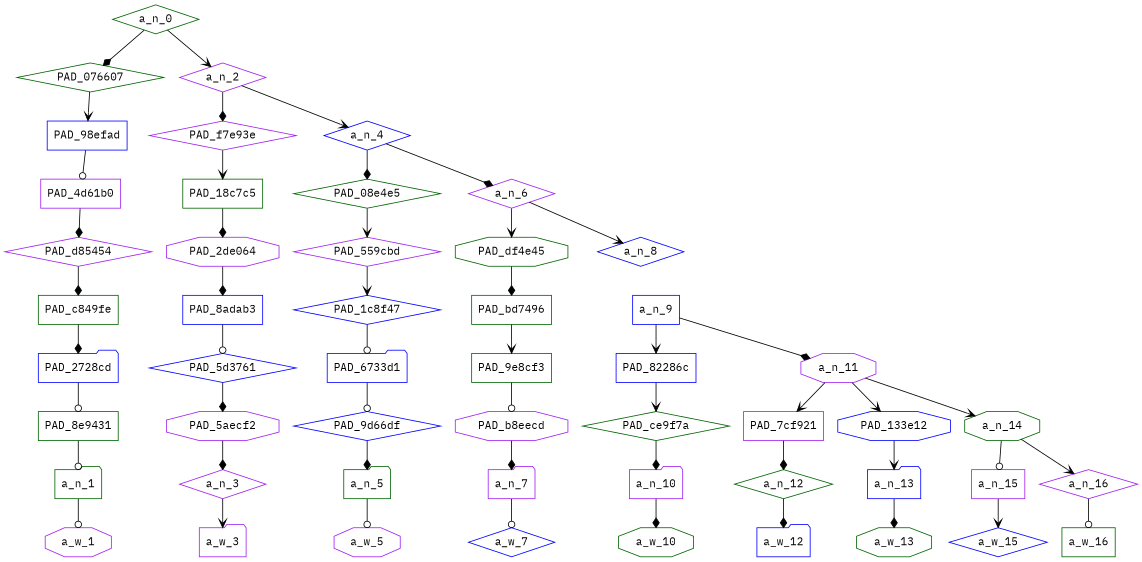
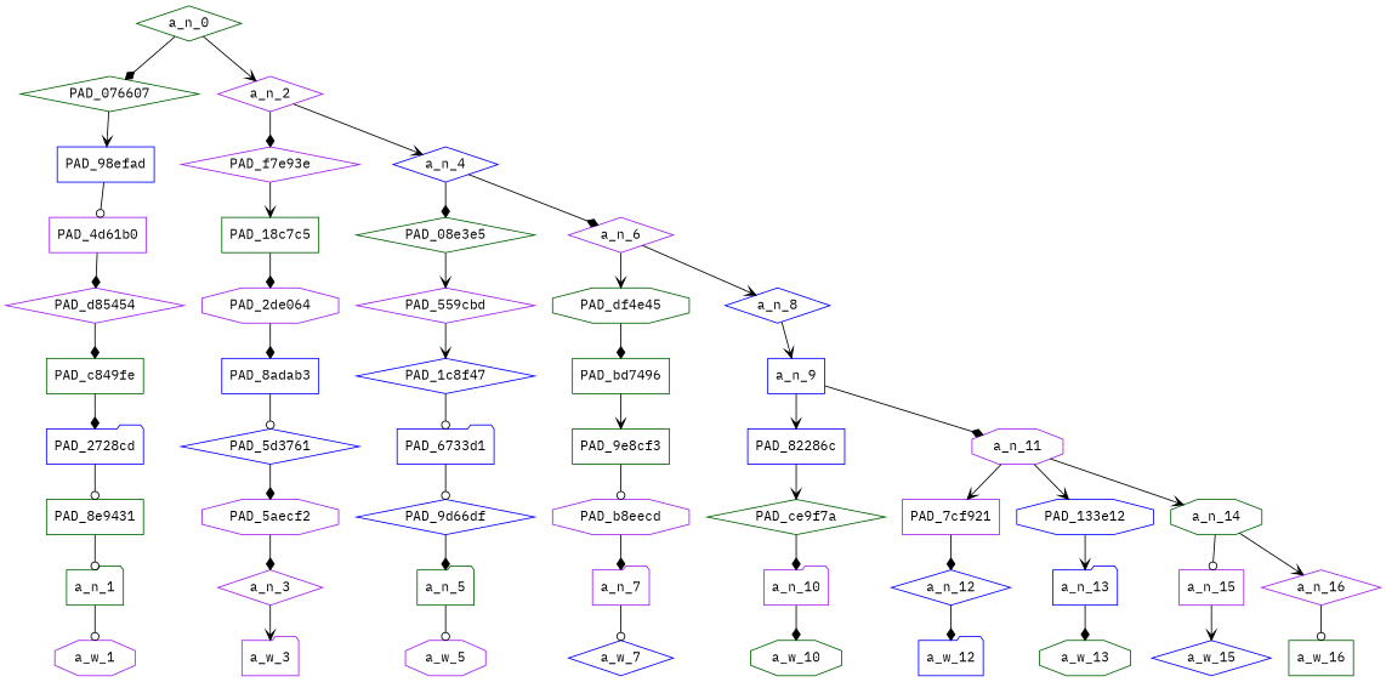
  strict digraph {
    fontname="IBM Plex Mono"
    node [color=purple div_dir=-1 fontname="IBM Plex Mono" index=0 level=1 shape=diamond text_span="[0]" value=0.15032842]
    edge [arrowhead=diamond fontname="IBM Plex Mono"]
    a_n_0 [color=darkgreen div_dir=1 level=9 text_span="[0, 1, 2, 3, 4, 5, 6, 7, 8]" value=1.00000001]
    PAD_076607 [color=darkgreen div_dir=1 level=8]
    a_n_2 [div_dir=1 index=1 level=8 text_span="[1, 2, 3, 4, 5, 6, 7, 8]" value=0.84894792]
    PAD_98efad [color=blue div_dir=1 level=7 shape=box]
    PAD_f7e93e [index=1 level=7 text_span="[1]" value=0.06149586]
    a_n_4 [color=blue div_dir=1 index=2 level=7 text_span="[2, 3, 4, 5, 6, 7, 8]" value=0.78716111]
    PAD_4d61b0 [div_dir=1 level=6 shape=box]
    PAD_18c7c5 [color=darkgreen index=1 level=6 shape=box text_span="[1]" value=0.06149586]
-   PAD_08e3e5 [color=darkgreen index=2 level=6 text_span="[2]" value=0.06271571 label=PAD_08e4e5]
+   PAD_08e3e5 [color=darkgreen index=2 level=6 text_span="[2]" value=0.06271571]
    a_n_6 [div_dir=1 index=3 level=6 text_span="[3, 4, 5, 6, 7, 8]" value=0.72410132]
    PAD_d85454 [div_dir=1 level=5]
    PAD_c849fe [color=darkgreen div_dir=1 level=4 shape=box]
    PAD_2728cd [color=blue div_dir=1 level=3 shape=folder]
    PAD_8e9431 [color=darkgreen div_dir=1 level=2 shape=box]
    a_n_1 [color=darkgreen div_dir=1 shape=folder]
    a_w_1 [div_dir=0 level=0 shape=octagon value=testing]
    PAD_2de064 [index=1 level=5 shape=octagon text_span="[1]" value=0.06149586]
    PAD_559cbd [index=2 level=5 text_span="[2]" value=0.06271571]
    PAD_df4e45 [color=darkgreen index=3 level=5 shape=octagon text_span="[3]" value=0.06508405]
    a_n_8 [color=blue div_dir=1 index=4 level=5 text_span="[4, 5, 6, 7, 8]" value=0.65856657]
    PAD_8adab3 [color=blue index=1 level=4 shape=box text_span="[1]" value=0.06149586]
    PAD_5d3761 [color=blue index=1 level=3 text_span="[1]" value=0.06149586]
    PAD_5aecf2 [index=1 level=2 shape=octagon text_span="[1]" value=0.06149586]
    a_n_3 [index=1 text_span="[1]" value=0.06149586]
    a_w_3 [div_dir=0 index=1 level=0 shape=folder text_span="[1]" value=are]
    PAD_1c8f47 [color=blue index=2 level=4 text_span="[2]" value=0.06271571]
    PAD_bd7496 [color=darkgreen index=3 level=4 shape=box text_span="[3]" value=0.06508405]
    a_n_9 [color=blue div_dir=1 index=4 level=4 shape=box text_span="[4, 5, 6, 7, 8]" value=0.65801501]
    PAD_6733d1 [color=blue index=2 level=3 shape=folder text_span="[2]" value=0.06271571]
    PAD_9d66df [color=blue index=2 level=2 text_span="[2]" value=0.06271571]
    a_n_5 [color=darkgreen index=2 shape=folder text_span="[2]" value=0.06271571]
    a_w_5 [div_dir=0 index=2 level=0 shape=octagon text_span="[2]" value=you]
    PAD_9e8cf3 [color=darkgreen index=3 level=3 shape=box text_span="[3]" value=0.06508405]
    PAD_82286c [color=blue index=4 level=3 shape=box text_span="[4]" value=0.04168888]
    a_n_11 [div_dir=1 index=5 level=3 shape=octagon text_span="[5, 6, 7, 8]" value=0.61577456]
    PAD_b8eecd [index=3 level=2 shape=octagon text_span="[3]" value=0.06508405]
    a_n_7 [index=3 shape=folder text_span="[3]" value=0.06508405]
    a_w_7 [color=blue div_dir=0 index=3 level=0 text_span="[3]" value=allowed]
    PAD_ce9f7a [color=darkgreen index=4 level=2 text_span="[4]" value=0.04168888]
    PAD_7cf921 [index=5 level=2 shape=box text_span="[5]" value=0.09789106]
    PAD_133e12 [color=blue div_dir=1 index=6 level=2 shape=octagon text_span="[6]" value=0.38545699]
    a_n_14 [color=darkgreen div_dir=1 index=7 level=2 shape=octagon text_span="[7, 8]" value=0.13176016]
    a_n_10 [index=4 shape=folder text_span="[4]" value=0.04168888]
-   a_n_12 [color=darkgreen index=5 text_span="[5]" value=0.09789106]
+   a_n_12 [color=blue index=5 text_span="[5]" value=0.09789106]
    a_n_13 [color=blue div_dir=1 index=6 shape=folder text_span="[6]" value=0.38545699]
    a_n_15 [index=7 shape=box text_span="[7]" value=0.06659048]
    a_n_16 [div_dir=1 index=8 text_span="[8]" value=0.06511548]
    a_w_10 [color=darkgreen div_dir=0 index=4 level=0 shape=octagon text_span="[4]" value=to]
    a_w_12 [color=blue div_dir=0 index=5 level=0 shape=folder text_span="[5]" value=say]
    a_w_13 [color=darkgreen div_dir=0 index=6 level=0 shape=octagon text_span="[6]" value=nigger]
    a_w_15 [color=blue div_dir=0 index=7 level=0 text_span="[7]" value=on]
    a_w_16 [color=darkgreen div_dir=0 index=8 level=0 shape=box text_span="[8]" value=here]
    a_n_0 -> PAD_076607
    a_n_0 -> a_n_2 [arrowhead=vee]
    PAD_076607 -> PAD_98efad [arrowhead=vee]
    a_n_2 -> PAD_f7e93e
    a_n_2 -> a_n_4 [arrowhead=vee]
    PAD_98efad -> PAD_4d61b0 [arrowhead=odot]
    PAD_f7e93e -> PAD_18c7c5 [arrowhead=vee]
    a_n_4 -> PAD_08e3e5
    a_n_4 -> a_n_6
    PAD_4d61b0 -> PAD_d85454
    PAD_18c7c5 -> PAD_2de064
    PAD_08e3e5 -> PAD_559cbd [arrowhead=vee]
    a_n_6 -> PAD_df4e45 [arrowhead=vee]
    a_n_6 -> a_n_8 [arrowhead=vee]
    PAD_d85454 -> PAD_c849fe
    PAD_c849fe -> PAD_2728cd
    PAD_2728cd -> PAD_8e9431 [arrowhead=odot]
    PAD_8e9431 -> a_n_1 [arrowhead=odot]
    a_n_1 -> a_w_1 [arrowhead=odot]
    PAD_2de064 -> PAD_8adab3
    PAD_559cbd -> PAD_1c8f47 [arrowhead=vee]
    PAD_df4e45 -> PAD_bd7496
+   a_n_8 -> a_n_9 [arrowhead=vee]
    PAD_8adab3 -> PAD_5d3761 [arrowhead=odot]
    PAD_5d3761 -> PAD_5aecf2
    PAD_5aecf2 -> a_n_3
    a_n_3 -> a_w_3 [arrowhead=vee]
    PAD_1c8f47 -> PAD_6733d1 [arrowhead=odot]
    PAD_bd7496 -> PAD_9e8cf3 [arrowhead=vee]
    a_n_9 -> PAD_82286c [arrowhead=vee]
    a_n_9 -> a_n_11
    PAD_6733d1 -> PAD_9d66df [arrowhead=odot]
    PAD_9d66df -> a_n_5
    a_n_5 -> a_w_5 [arrowhead=odot]
    PAD_9e8cf3 -> PAD_b8eecd [arrowhead=odot]
    PAD_82286c -> PAD_ce9f7a [arrowhead=vee]
    a_n_11 -> PAD_7cf921 [arrowhead=vee]
    a_n_11 -> PAD_133e12 [arrowhead=vee]
    a_n_11 -> a_n_14 [arrowhead=vee]
    PAD_b8eecd -> a_n_7
    a_n_7 -> a_w_7 [arrowhead=odot]
    PAD_ce9f7a -> a_n_10
    PAD_7cf921 -> a_n_12
    PAD_133e12 -> a_n_13 [arrowhead=vee]
    a_n_14 -> a_n_15 [arrowhead=odot]
    a_n_14 -> a_n_16 [arrowhead=vee]
    a_n_10 -> a_w_10
    a_n_12 -> a_w_12
    a_n_13 -> a_w_13
    a_n_15 -> a_w_15 [arrowhead=vee]
    a_n_16 -> a_w_16 [arrowhead=odot]
  }
